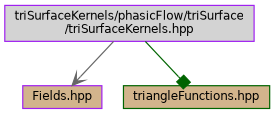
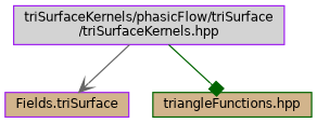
  digraph {
    node [color=purple fillcolor=tan fontname=Helvetica fontsize=10 shape=record style=filled]
    edge [fontname=Helvetica fontsize=10 labelfontname=Helvetica labelfontsize=10 style=solid]
    n1 [fillcolor=lightgrey fontcolor=black height=0.2 label="triSurfaceKernels/phasicFlow/triSurface\l/triSurfaceKernels.hpp" width=0.4]
-   n2 [height=0.2 label="Fields.hpp" width=0.4]
+   n2 [height=0.2 label="Fields.triSurface" width=0.4]
    n3 [color=darkgreen height=0.2 label="triangleFunctions.hpp" width=0.4]
    n1 -> n2 [arrowhead=vee color=gray40]
    n1 -> n3 [arrowhead=box color=darkgreen]
  }
